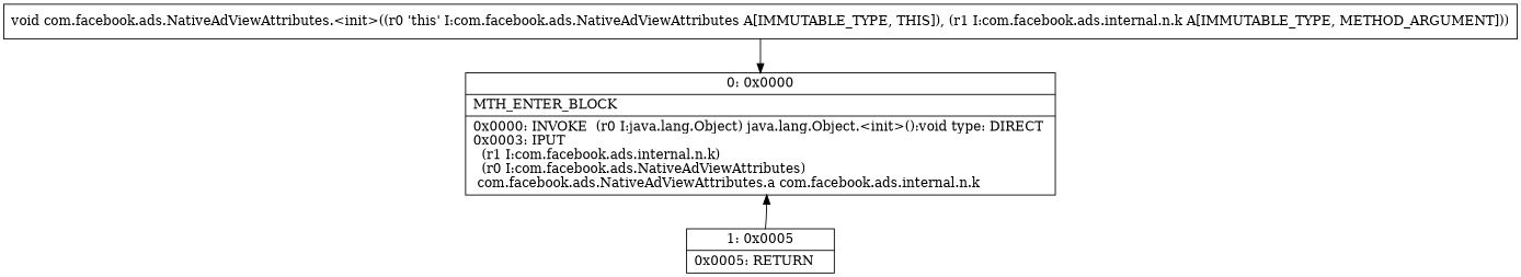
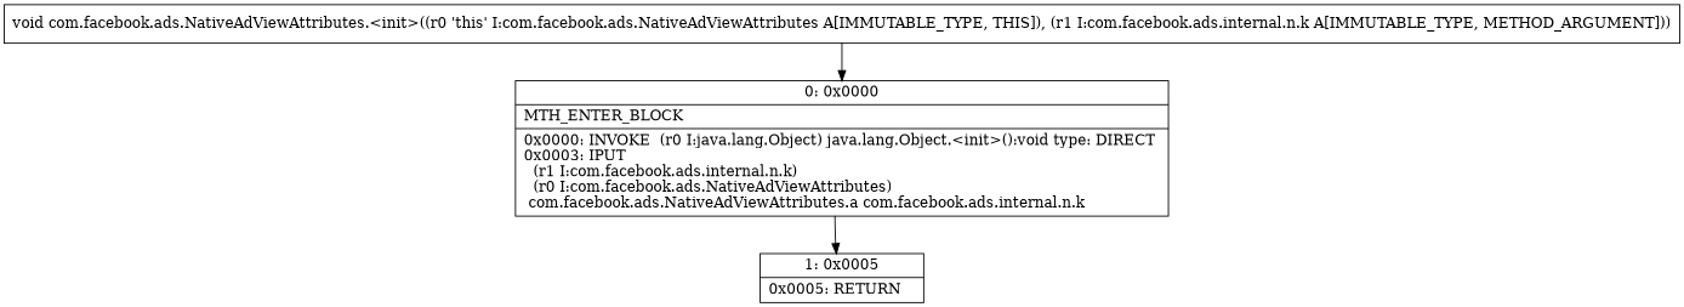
  digraph {
    node [shape=record]
    n1 [label="{0\:\ 0x0000|MTH_ENTER_BLOCK\l|0x0000: INVOKE  (r0 I:java.lang.Object) java.lang.Object.\<init\>():void type: DIRECT \l0x0003: IPUT  \l  (r1 I:com.facebook.ads.internal.n.k)\l  (r0 I:com.facebook.ads.NativeAdViewAttributes)\l com.facebook.ads.NativeAdViewAttributes.a com.facebook.ads.internal.n.k \l}"]
    n2 [label="{1\:\ 0x0005|0x0005: RETURN   \l}"]
    n3 [label="{void com.facebook.ads.NativeAdViewAttributes.\<init\>((r0 'this' I:com.facebook.ads.NativeAdViewAttributes A[IMMUTABLE_TYPE, THIS]), (r1 I:com.facebook.ads.internal.n.k A[IMMUTABLE_TYPE, METHOD_ARGUMENT])) }"]
-   n2 -> n1
+   n1 -> n2
    n3 -> n1
  }
